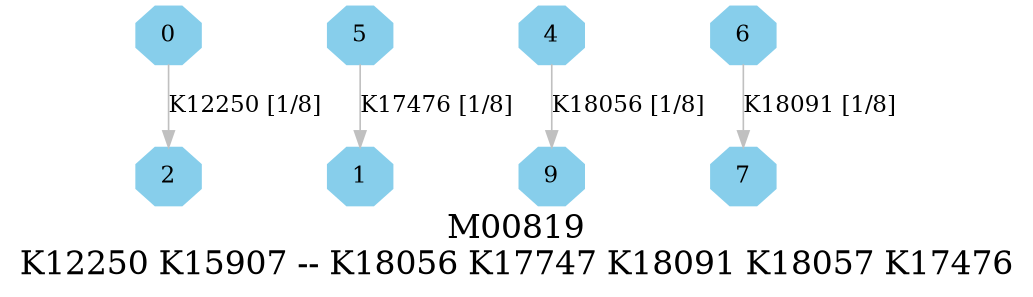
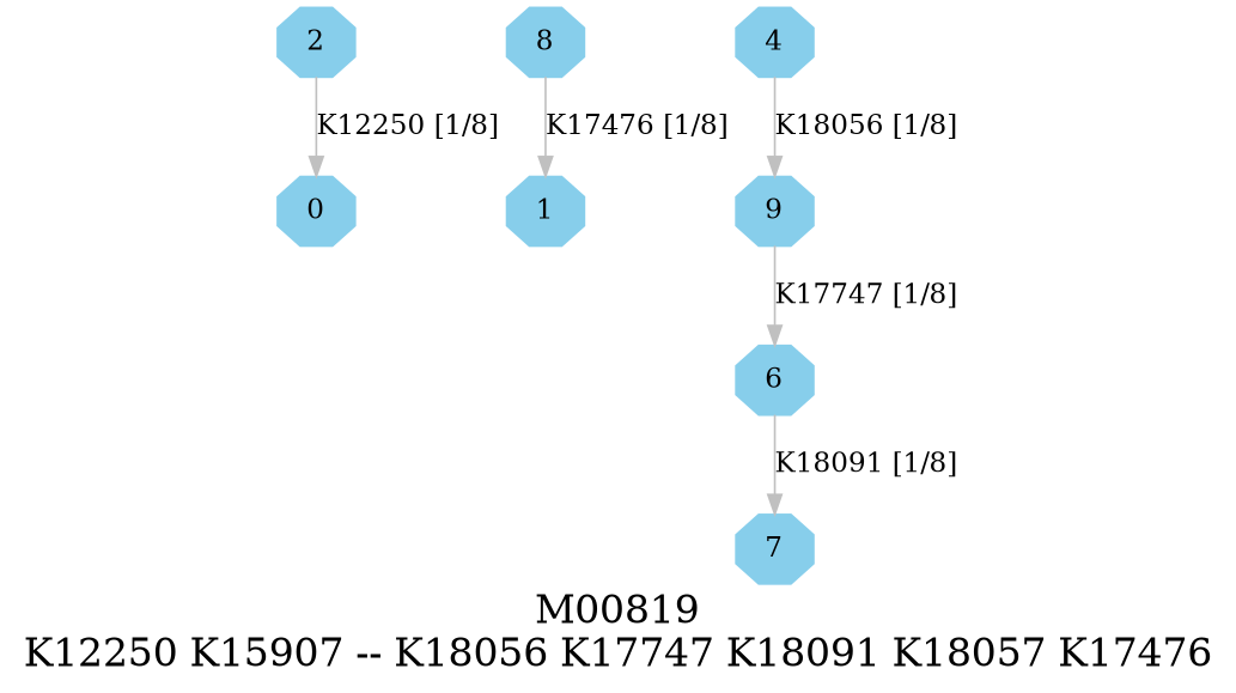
  digraph {
    fontsize=20
    label="M00819\nK12250 K15907 -- K18056 K17747 K18091 K18057 K17476"
    node [color=skyblue shape=octagon style=filled]
    edge [color=grey]
    0 [height=.3 width=.3]
    1 [height=.3 width=.3]
    2 [height=.3 width=.3]
    4 [height=.3 width=.3]
    n5 [height=.3 label=9 width=.3]
    6 [height=.3 width=.3]
    7 [height=.3 width=.3]
-   8 [height=.3 width=.3 label=5]
+   8 [height=.3 width=.3]
    subgraph sub_1 {
      0
      1
      2
      4
      n5
      6
      7
      8
    }
-   0 -> 2 [label="K12250 [1/8]"]
+   2 -> 0 [label="K12250 [1/8]"]
    4 -> n5 [label="K18056 [1/8]"]
+   n5 -> 6 [label="K17747 [1/8]"]
    6 -> 7 [label="K18091 [1/8]"]
    8 -> 1 [label="K17476 [1/8]"]
  }
